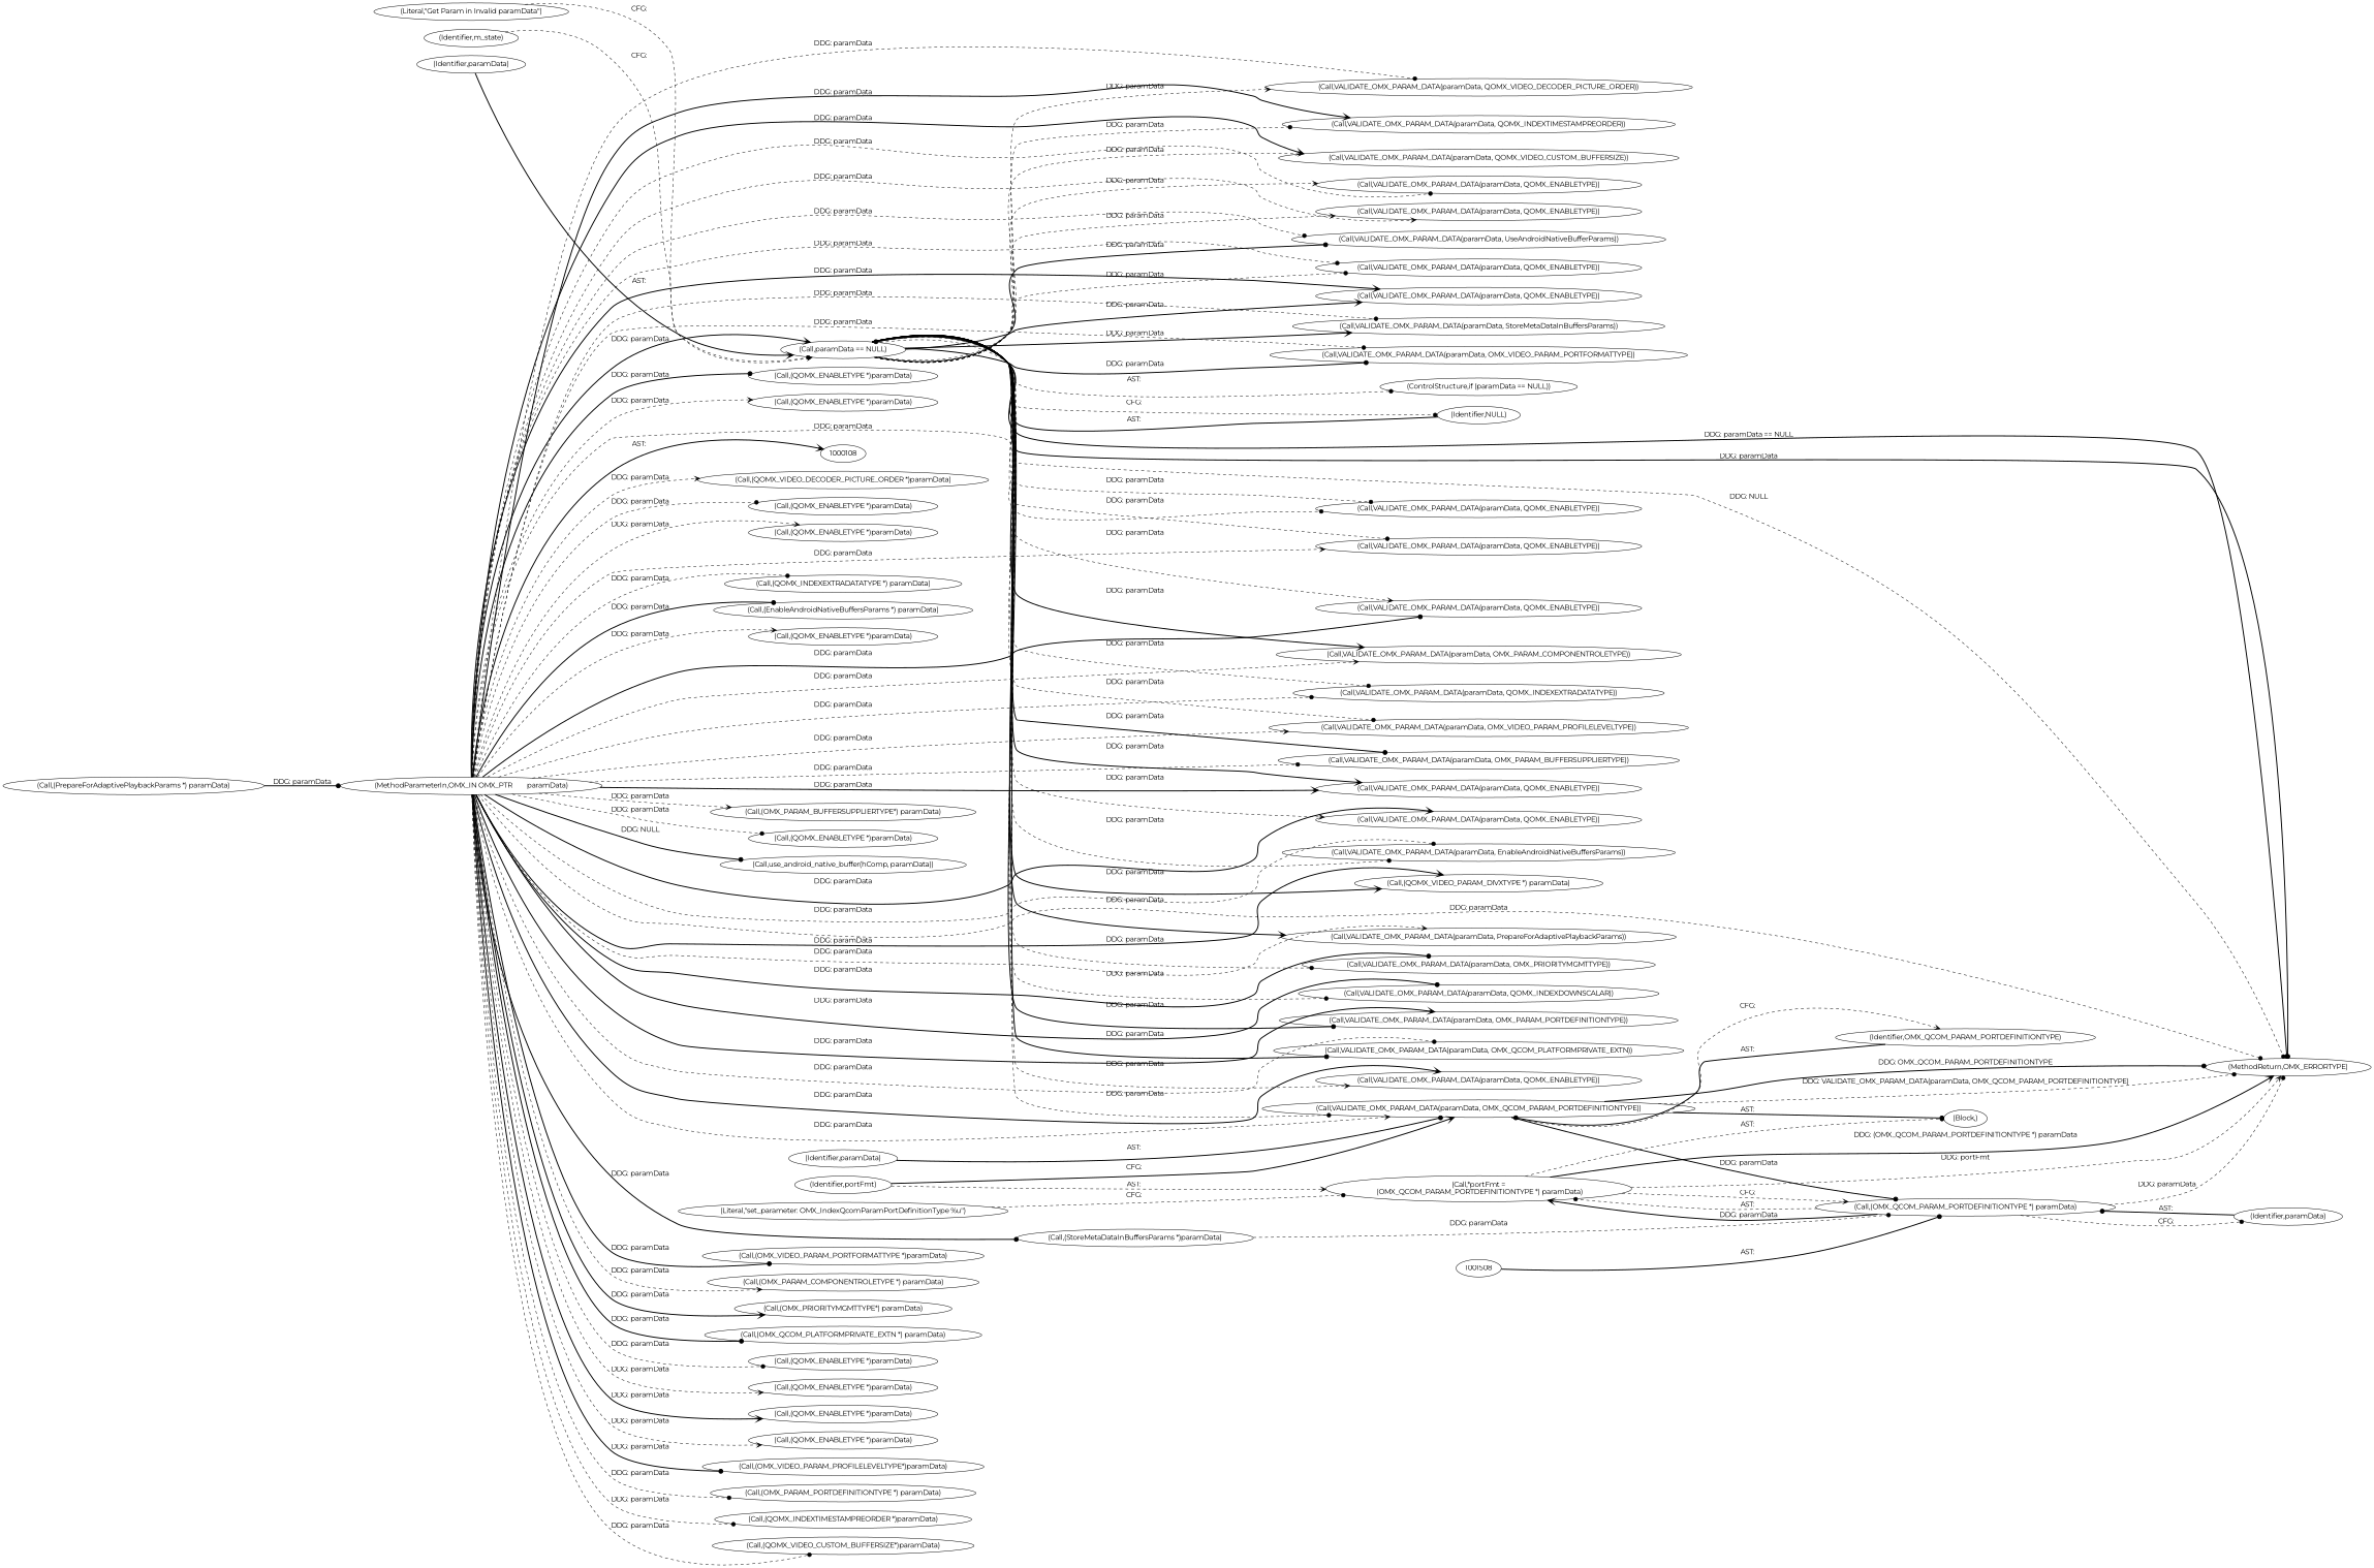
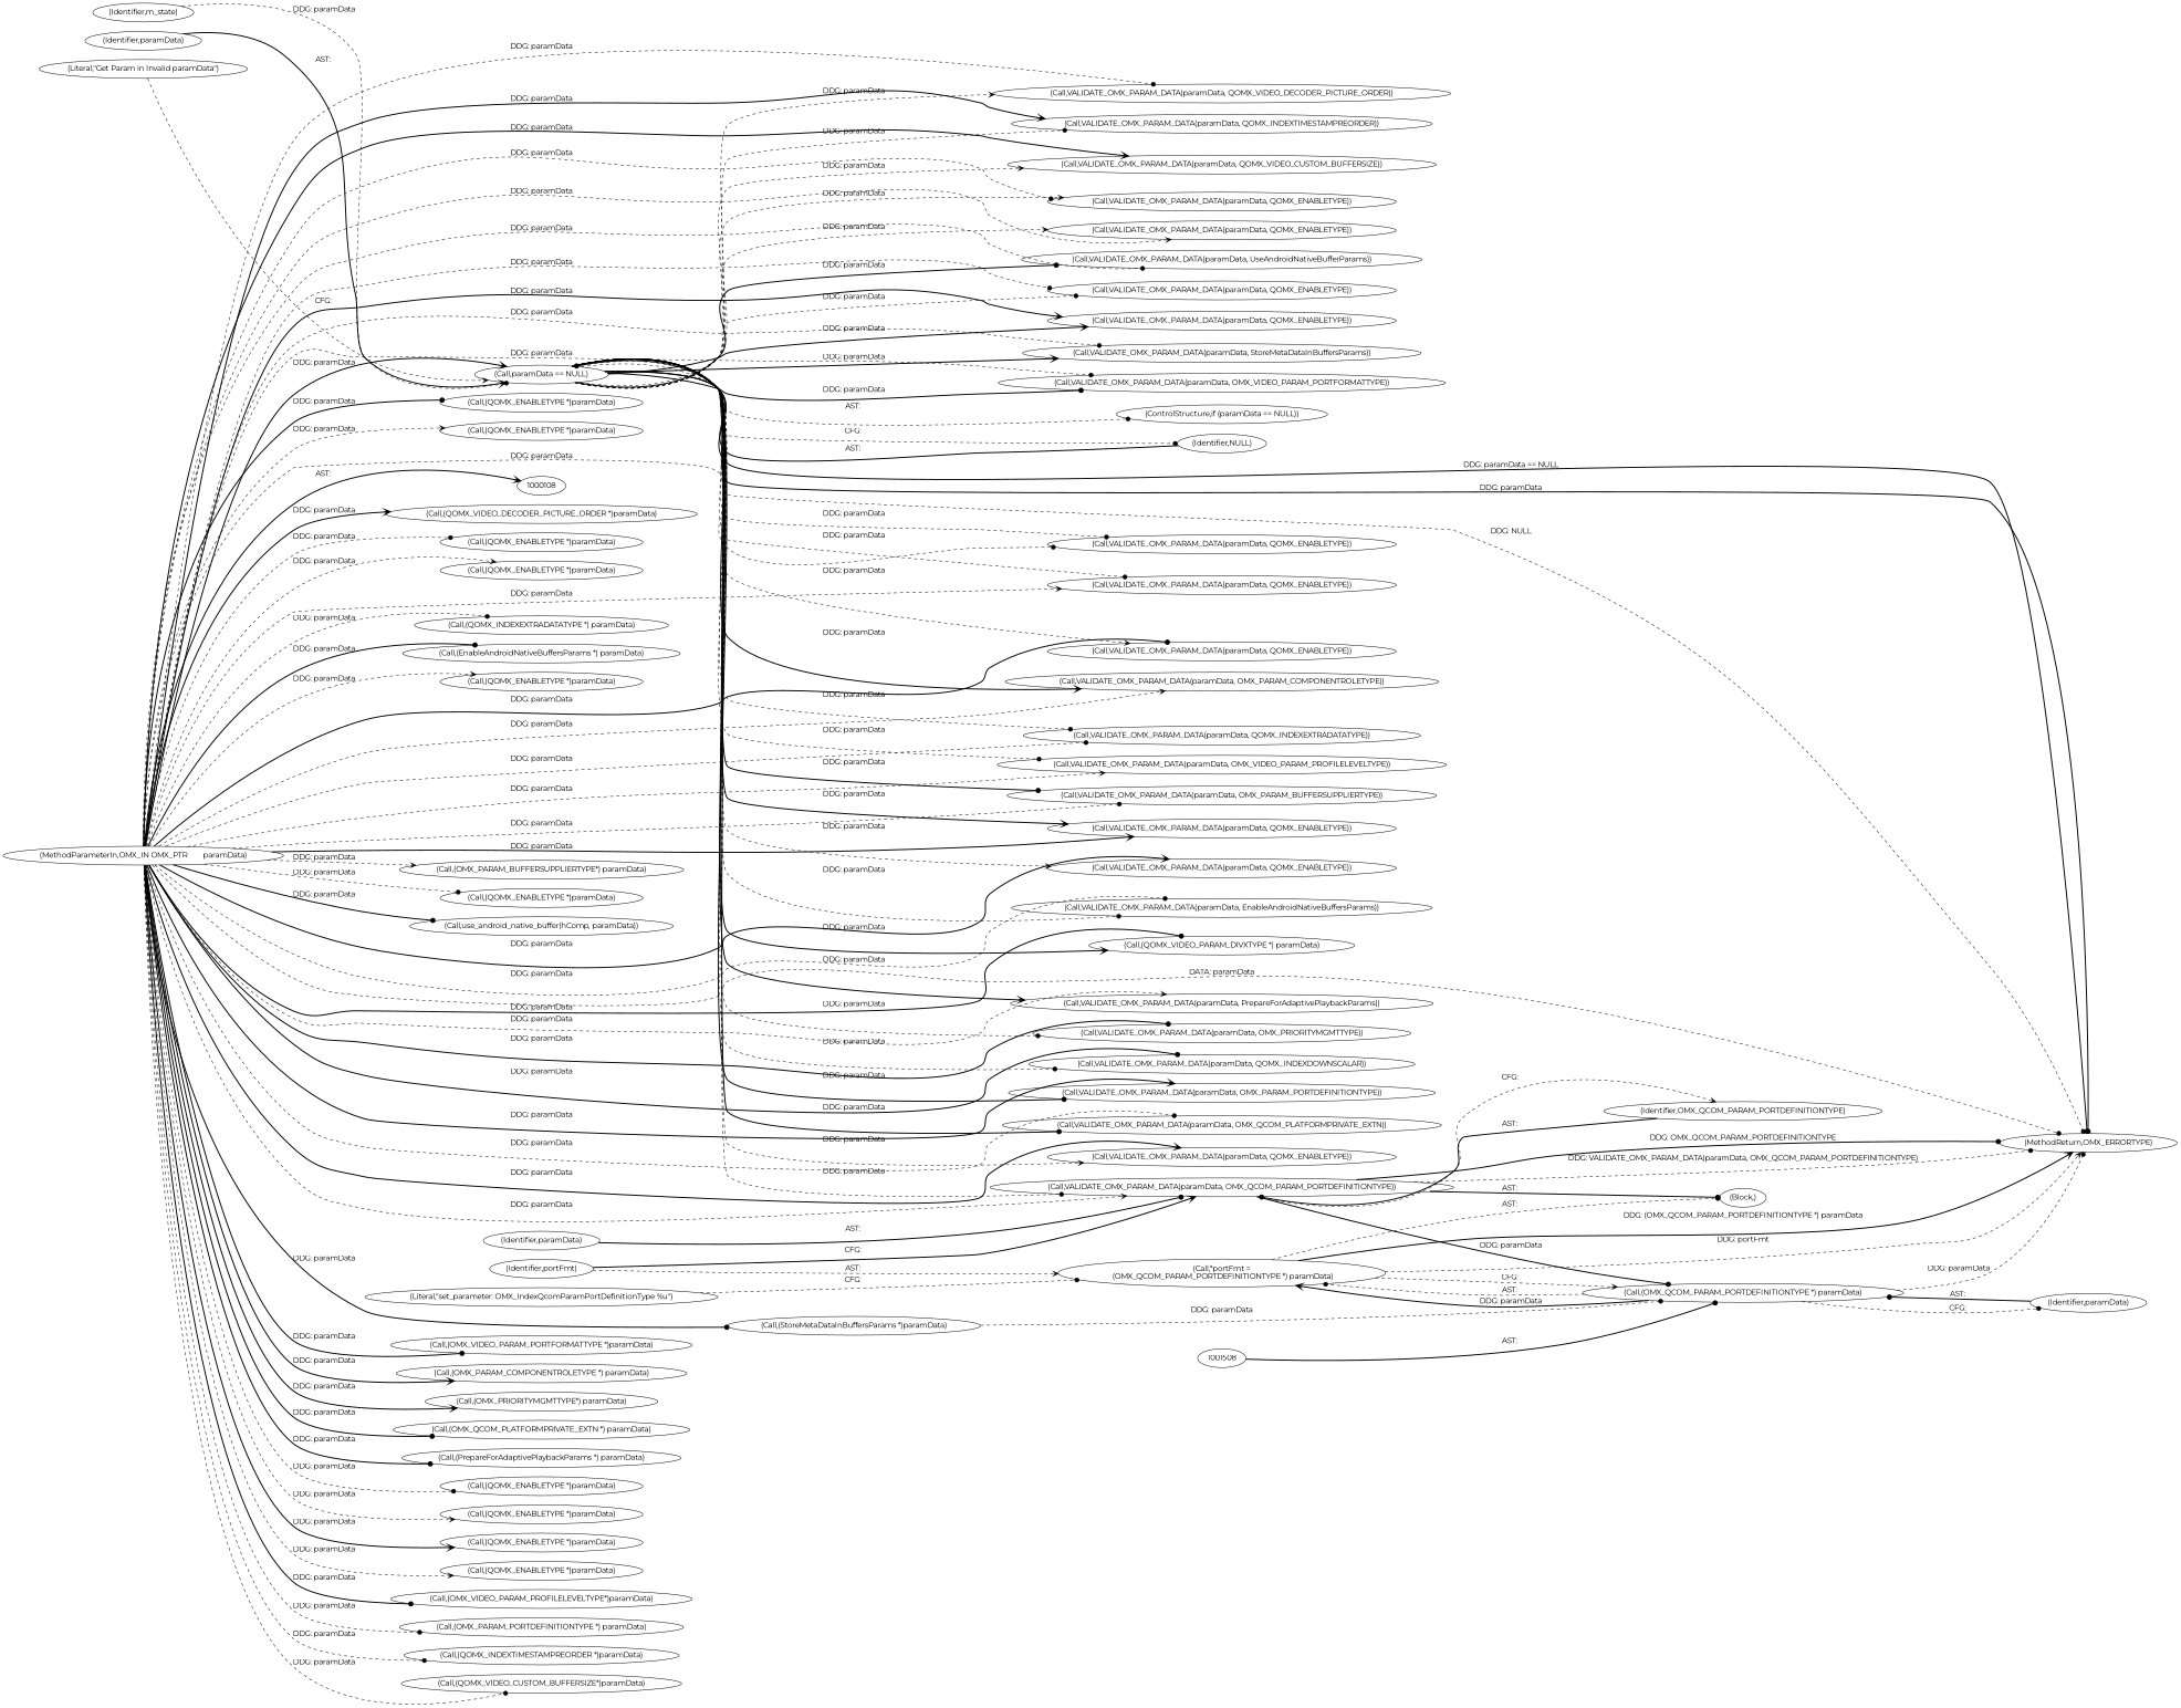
  digraph {
    fontname=Montserrat
    rankdir=LR
    node [fontname=Montserrat]
    edge [arrowhead=dot fontname=Montserrat style=dashed]
    n1 [label="(Call,*portFmt =\n (OMX_QCOM_PARAM_PORTDEFINITIONTYPE *) paramData)"]
    n2 [label="(Call,(OMX_QCOM_PARAM_PORTDEFINITIONTYPE *) paramData)"]
    n3 [label="(MethodReturn,OMX_ERRORTYPE)"]
    n4 [label="(Block,)"]
    n5 [label="(Identifier,paramData)"]
    n6 [label="(Call,VALIDATE_OMX_PARAM_DATA(paramData, OMX_QCOM_PARAM_PORTDEFINITIONTYPE))"]
    n7 [label="(Identifier,OMX_QCOM_PARAM_PORTDEFINITIONTYPE)"]
    n8 [label="(Call,paramData == NULL)"]
    n9 [label="(Call,VALIDATE_OMX_PARAM_DATA(paramData, QOMX_VIDEO_DECODER_PICTURE_ORDER))"]
    n10 [label="(Call,VALIDATE_OMX_PARAM_DATA(paramData, QOMX_INDEXTIMESTAMPREORDER))"]
    n11 [label="(Call,VALIDATE_OMX_PARAM_DATA(paramData, QOMX_VIDEO_CUSTOM_BUFFERSIZE))"]
    n12 [label="(Call,VALIDATE_OMX_PARAM_DATA(paramData, QOMX_ENABLETYPE))"]
    n13 [label="(Call,VALIDATE_OMX_PARAM_DATA(paramData, QOMX_ENABLETYPE))"]
    n14 [label="(Call,VALIDATE_OMX_PARAM_DATA(paramData, UseAndroidNativeBufferParams))"]
    n15 [label="(Call,VALIDATE_OMX_PARAM_DATA(paramData, QOMX_ENABLETYPE))"]
    n16 [label="(Call,VALIDATE_OMX_PARAM_DATA(paramData, QOMX_ENABLETYPE))"]
    n17 [label="(Call,VALIDATE_OMX_PARAM_DATA(paramData, StoreMetaDataInBuffersParams))"]
    n18 [label="(Call,VALIDATE_OMX_PARAM_DATA(paramData, OMX_VIDEO_PARAM_PORTFORMATTYPE))"]
    n19 [label="(Call,VALIDATE_OMX_PARAM_DATA(paramData, QOMX_ENABLETYPE))"]
    n20 [label="(ControlStructure,if (paramData == NULL))"]
    n21 [label="(Call,VALIDATE_OMX_PARAM_DATA(paramData, QOMX_ENABLETYPE))"]
    n22 [label="(Call,VALIDATE_OMX_PARAM_DATA(paramData, QOMX_ENABLETYPE))"]
    n23 [label="(Call,VALIDATE_OMX_PARAM_DATA(paramData, OMX_PARAM_COMPONENTROLETYPE))"]
    n24 [label="(Call,VALIDATE_OMX_PARAM_DATA(paramData, QOMX_INDEXEXTRADATATYPE))"]
    n25 [label="(Call,VALIDATE_OMX_PARAM_DATA(paramData, OMX_VIDEO_PARAM_PROFILELEVELTYPE))"]
    n26 [label="(Call,VALIDATE_OMX_PARAM_DATA(paramData, OMX_PARAM_BUFFERSUPPLIERTYPE))"]
    n27 [label="(Call,VALIDATE_OMX_PARAM_DATA(paramData, QOMX_ENABLETYPE))"]
    n28 [label="(Call,VALIDATE_OMX_PARAM_DATA(paramData, QOMX_ENABLETYPE))"]
    n29 [label="(Call,VALIDATE_OMX_PARAM_DATA(paramData, EnableAndroidNativeBuffersParams))"]
    n30 [label="(Call,(QOMX_VIDEO_PARAM_DIVXTYPE *) paramData)"]
    n31 [label="(Call,VALIDATE_OMX_PARAM_DATA(paramData, PrepareForAdaptivePlaybackParams))"]
    n32 [label="(Call,VALIDATE_OMX_PARAM_DATA(paramData, OMX_PRIORITYMGMTTYPE))"]
    n33 [label="(Call,VALIDATE_OMX_PARAM_DATA(paramData, QOMX_INDEXDOWNSCALAR))"]
    n34 [label="(Call,VALIDATE_OMX_PARAM_DATA(paramData, OMX_PARAM_PORTDEFINITIONTYPE))"]
    n35 [label="(Call,VALIDATE_OMX_PARAM_DATA(paramData, OMX_QCOM_PLATFORMPRIVATE_EXTN))"]
    n36 [label="(Identifier,NULL)"]
    n37 [label="(Call,VALIDATE_OMX_PARAM_DATA(paramData, QOMX_ENABLETYPE))"]
    n38 [label="(MethodParameterIn,OMX_IN OMX_PTR        paramData)"]
    n39 [label="(Call,(OMX_VIDEO_PARAM_PORTFORMATTYPE *)paramData)"]
    n40 [label="(Call,(OMX_PARAM_COMPONENTROLETYPE *) paramData)"]
    n41 [label="(Call,(OMX_PRIORITYMGMTTYPE*) paramData)"]
    n42 [label="(Call,(OMX_QCOM_PLATFORMPRIVATE_EXTN *) paramData)"]
    n43 [label="(Call,(PrepareForAdaptivePlaybackParams *) paramData)"]
    n44 [label="(Call,(QOMX_ENABLETYPE *)paramData)"]
    n45 [label="(Call,(QOMX_ENABLETYPE *)paramData)"]
    n46 [label="(Call,(QOMX_ENABLETYPE *)paramData)"]
    n47 [label="(Call,(QOMX_ENABLETYPE *)paramData)"]
    n48 [label="(Call,(OMX_VIDEO_PARAM_PROFILELEVELTYPE*)paramData)"]
    n49 [label="(Call,(OMX_PARAM_PORTDEFINITIONTYPE *) paramData)"]
    n50 [label="(Call,(QOMX_INDEXTIMESTAMPREORDER *)paramData)"]
    n51 [label="(Call,(QOMX_VIDEO_CUSTOM_BUFFERSIZE*)paramData)"]
    n52 [label="(Call,(QOMX_VIDEO_DECODER_PICTURE_ORDER *)paramData)"]
    n53 [label="(Call,(QOMX_ENABLETYPE *)paramData)"]
    n54 [label="(Call,(QOMX_ENABLETYPE *)paramData)"]
    n55 [label="(Call,(QOMX_INDEXEXTRADATATYPE *) paramData)"]
    n56 [label="(Call,(EnableAndroidNativeBuffersParams *) paramData)"]
    n57 [label="(Call,(StoreMetaDataInBuffersParams *)paramData)"]
    n58 [label="(Call,(QOMX_ENABLETYPE *)paramData)"]
    n59 [label="(Call,(OMX_PARAM_BUFFERSUPPLIERTYPE*) paramData)"]
    n60 [label="(Call,(QOMX_ENABLETYPE *)paramData)"]
    n61 [label="(Call,use_android_native_buffer(hComp, paramData))"]
    n62 [label="(Call,(QOMX_ENABLETYPE *)paramData)"]
    n63 [label="(Call,(QOMX_ENABLETYPE *)paramData)"]
    1000108
    n65 [label="(Identifier,paramData)"]
    n66 [label="(Literal,\"set_parameter: OMX_IndexQcomParamPortDefinitionType %u\")"]
    n67 [label="(Literal,\"Get Param in Invalid paramData\")"]
    n68 [label="(Identifier,portFmt)"]
    n69 [label="(Identifier,m_state)"]
    n70 [label="(Identifier,paramData)"]
    1001508
    n1 -> n2 [arrowhead=vee label="CFG: "]
    n1 -> n3 [arrowhead=vee label="DDG: portFmt"]
    n1 -> n3 [arrowhead=vee label="DDG: (OMX_QCOM_PARAM_PORTDEFINITIONTYPE *) paramData" style=bold]
    n1 -> n4 [label="AST: "]
    n2 -> n1 [label="AST: "]
    n2 -> n1 [arrowhead=vee label="DDG: paramData" style=bold]
    n2 -> n3 [label="DDG: paramData"]
    n2 -> n5 [label="CFG: "]
    n5 -> n2 [label="AST: " style=bold]
    n6 -> n2 [label="DDG: paramData" style=bold]
    n6 -> n3 [label="DDG: VALIDATE_OMX_PARAM_DATA(paramData, OMX_QCOM_PARAM_PORTDEFINITIONTYPE)"]
    n6 -> n3 [label="DDG: OMX_QCOM_PARAM_PORTDEFINITIONTYPE" style=bold]
    n6 -> n4 [label="AST: " style=bold]
    n6 -> n7 [arrowhead=vee label="CFG: "]
    n7 -> n6 [label="AST: " style=bold]
    n8 -> n3 [label="DDG: paramData == NULL" style=bold]
    n8 -> n3 [label="DDG: paramData" style=bold]
    n8 -> n3 [label="DDG: NULL"]
    n8 -> n6 [label="DDG: paramData"]
    n8 -> n9 [arrowhead=vee label="DDG: paramData"]
    n8 -> n10 [label="DDG: paramData"]
    n8 -> n11 [arrowhead=vee label="DDG: paramData"]
    n8 -> n12 [arrowhead=vee label="DDG: paramData"]
    n8 -> n13 [arrowhead=vee label="DDG: paramData"]
    n8 -> n14 [label="DDG: paramData" style=bold]
    n8 -> n15 [label="DDG: paramData"]
    n8 -> n16 [arrowhead=vee label="DDG: paramData" style=bold]
    n8 -> n17 [arrowhead=vee label="DDG: paramData" style=bold]
    n8 -> n18 [label="DDG: paramData" style=bold]
    n8 -> n19 [label="DDG: paramData"]
    n8 -> n20 [label="AST: "]
    n8 -> n21 [label="DDG: paramData"]
    n8 -> n22 [arrowhead=vee label="DDG: paramData"]
    n8 -> n23 [arrowhead=vee label="DDG: paramData" style=bold]
    n8 -> n24 [label="DDG: paramData"]
    n8 -> n25 [label="DDG: paramData"]
    n8 -> n26 [label="DDG: paramData" style=bold]
    n8 -> n27 [arrowhead=vee label="DDG: paramData" style=bold]
    n8 -> n28 [arrowhead=vee label="DDG: paramData"]
    n8 -> n29 [label="DDG: paramData"]
    n8 -> n30 [arrowhead=vee label="DDG: paramData" style=bold]
    n8 -> n31 [arrowhead=vee label="DDG: paramData" style=bold]
    n8 -> n32 [label="DDG: paramData"]
    n8 -> n33 [label="DDG: paramData"]
    n8 -> n34 [label="DDG: paramData" style=bold]
    n8 -> n35 [label="DDG: paramData" style=bold]
    n8 -> n36 [label="CFG: "]
    n8 -> n37 [arrowhead=vee label="DDG: paramData"]
    n36 -> n8 [label="AST: " style=bold]
-   n38 -> n3 [label="DDG: paramData"]
+   n38 -> n3 [label="DATA: paramData"]
    n38 -> n6 [arrowhead=vee label="DDG: paramData"]
    n38 -> n8 [arrowhead=vee label="DDG: paramData" style=bold]
    n38 -> n9 [label="DDG: paramData"]
    n38 -> n10 [arrowhead=vee label="DDG: paramData" style=bold]
    n38 -> n11 [arrowhead=vee label="DDG: paramData" style=bold]
    n38 -> n12 [label="DDG: paramData"]
    n38 -> n13 [arrowhead=vee label="DDG: paramData"]
    n38 -> n14 [label="DDG: paramData"]
    n38 -> n15 [label="DDG: paramData"]
    n38 -> n16 [arrowhead=vee label="DDG: paramData" style=bold]
    n38 -> n17 [label="DDG: paramData"]
    n38 -> n18 [label="DDG: paramData"]
    n38 -> n19 [label="DDG: paramData"]
    n38 -> n21 [arrowhead=vee label="DDG: paramData"]
    n38 -> n22 [label="DDG: paramData" style=bold]
    n38 -> n23 [arrowhead=vee label="DDG: paramData"]
    n38 -> n24 [label="DDG: paramData"]
    n38 -> n25 [arrowhead=vee label="DDG: paramData"]
    n38 -> n26 [label="DDG: paramData"]
    n38 -> n27 [arrowhead=vee label="DDG: paramData" style=bold]
    n38 -> n28 [arrowhead=vee label="DDG: paramData" style=bold]
    n38 -> n29 [label="DDG: paramData"]
-   n38 -> n30 [arrowhead=vee label="DDG: paramData" style=bold]
+   n38 -> n30 [label="DDG: paramData" style=bold]
    n38 -> n31 [arrowhead=vee label="DDG: paramData"]
    n38 -> n32 [label="DDG: paramData" style=bold]
    n38 -> n33 [label="DDG: paramData" style=bold]
    n38 -> n34 [arrowhead=vee label="DDG: paramData" style=bold]
    n38 -> n35 [label="DDG: paramData"]
    n38 -> n37 [arrowhead=vee label="DDG: paramData" style=bold]
    n38 -> n39 [label="DDG: paramData" style=bold]
-   n38 -> n40 [arrowhead=vee label="DDG: paramData"]
+   n38 -> n40 [arrowhead=vee label="DDG: paramData" style=bold]
    n38 -> n41 [arrowhead=vee label="DDG: paramData" style=bold]
    n38 -> n42 [label="DDG: paramData" style=bold]
-   n43 -> n38 [label="DDG: paramData" style=bold]
+   n38 -> n43 [label="DDG: paramData" style=bold]
    n38 -> n44 [label="DDG: paramData"]
    n38 -> n45 [arrowhead=vee label="DDG: paramData"]
    n38 -> n46 [arrowhead=vee label="DDG: paramData" style=bold]
    n38 -> n47 [arrowhead=vee label="DDG: paramData"]
    n38 -> n48 [label="DDG: paramData" style=bold]
    n38 -> n49 [label="DDG: paramData"]
    n38 -> n50 [label="DDG: paramData"]
    n38 -> n51 [label="DDG: paramData"]
-   n38 -> n52 [arrowhead=vee label="DDG: paramData"]
+   n38 -> n52 [arrowhead=vee label="DDG: paramData" style=bold]
    n38 -> n53 [label="DDG: paramData"]
    n38 -> n54 [arrowhead=vee label="DDG: paramData"]
    n38 -> n55 [label="DDG: paramData"]
    n38 -> n56 [label="DDG: paramData" style=bold]
    n38 -> n57 [label="DDG: paramData" style=bold]
    n38 -> n58 [arrowhead=vee label="DDG: paramData"]
    n38 -> n59 [arrowhead=vee label="DDG: paramData"]
    n38 -> n60 [label="DDG: paramData"]
-   n38 -> n61 [label="DDG: NULL" style=bold]
+   n38 -> n61 [label="DDG: paramData" style=bold]
    n38 -> n62 [label="DDG: paramData" style=bold]
    n38 -> n63 [arrowhead=vee label="DDG: paramData"]
    n38 -> 1000108 [arrowhead=vee label="AST: " style=bold]
    n57 -> n2 [label="DDG: paramData"]
    n65 -> n6 [label="AST: " style=bold]
    n66 -> n1 [label="CFG: "]
    n67 -> n8 [arrowhead=vee label="CFG: "]
    n68 -> n1 [arrowhead=vee label="AST: "]
    n68 -> n6 [arrowhead=vee label="CFG: " style=bold]
-   n69 -> n8 [label="CFG: "]
+   n69 -> n8 [label="DDG: paramData"]
    n70 -> n8 [arrowhead=vee label="AST: " style=bold]
    1001508 -> n2 [label="AST: " style=bold]
  }
